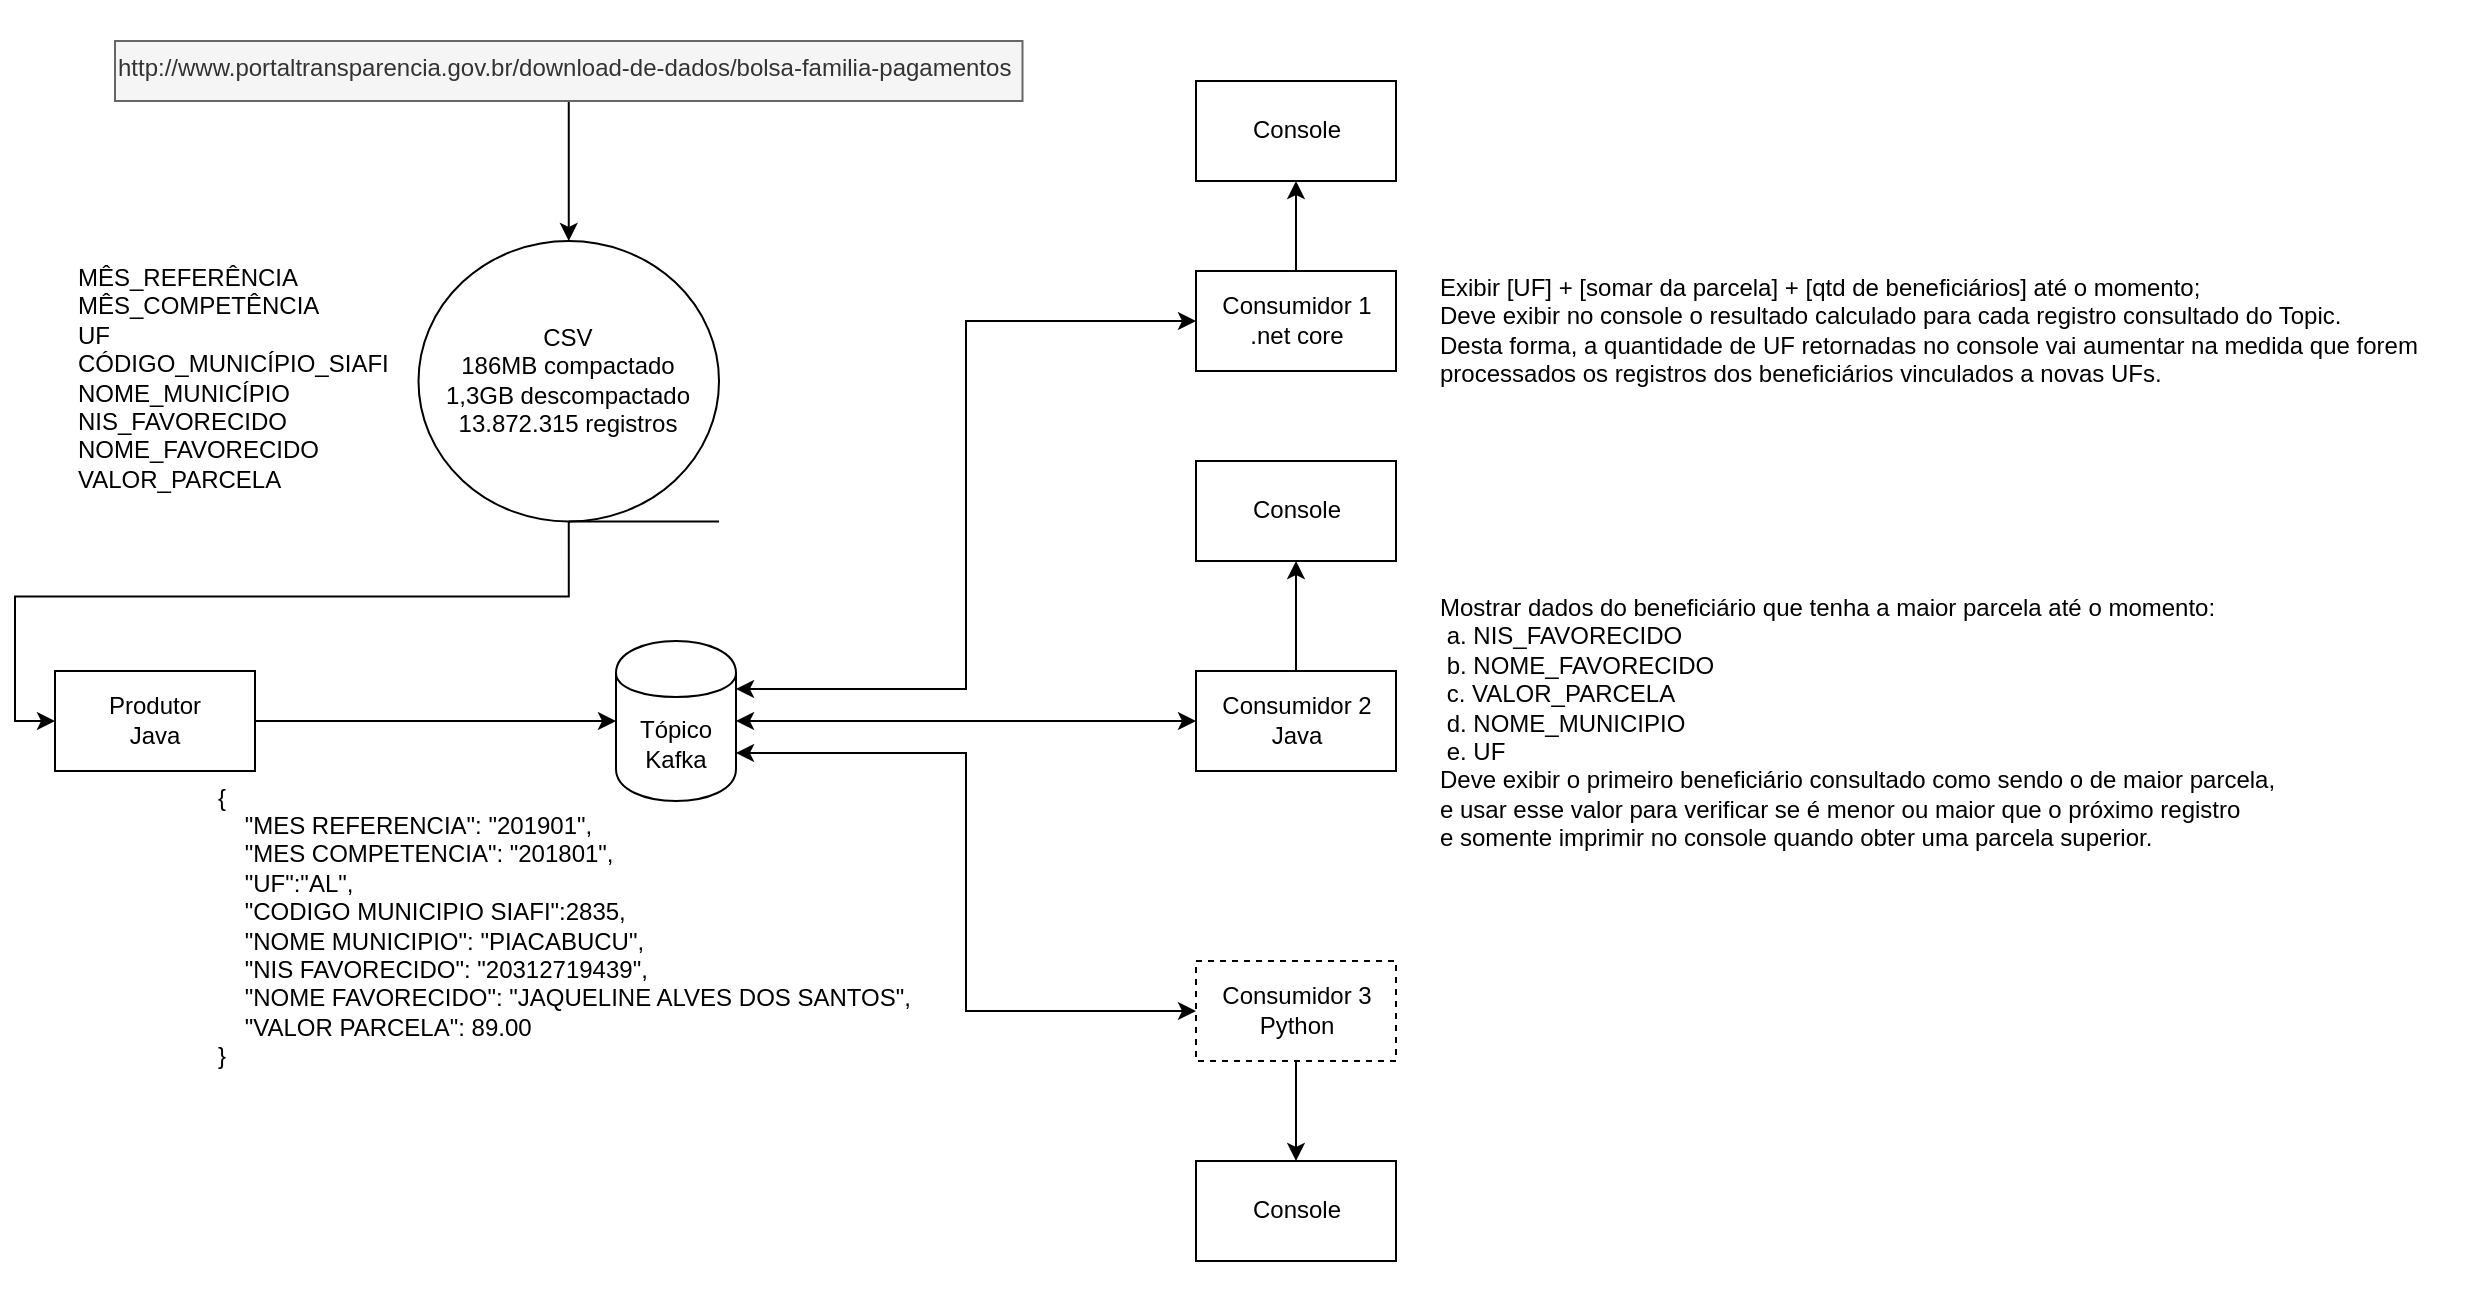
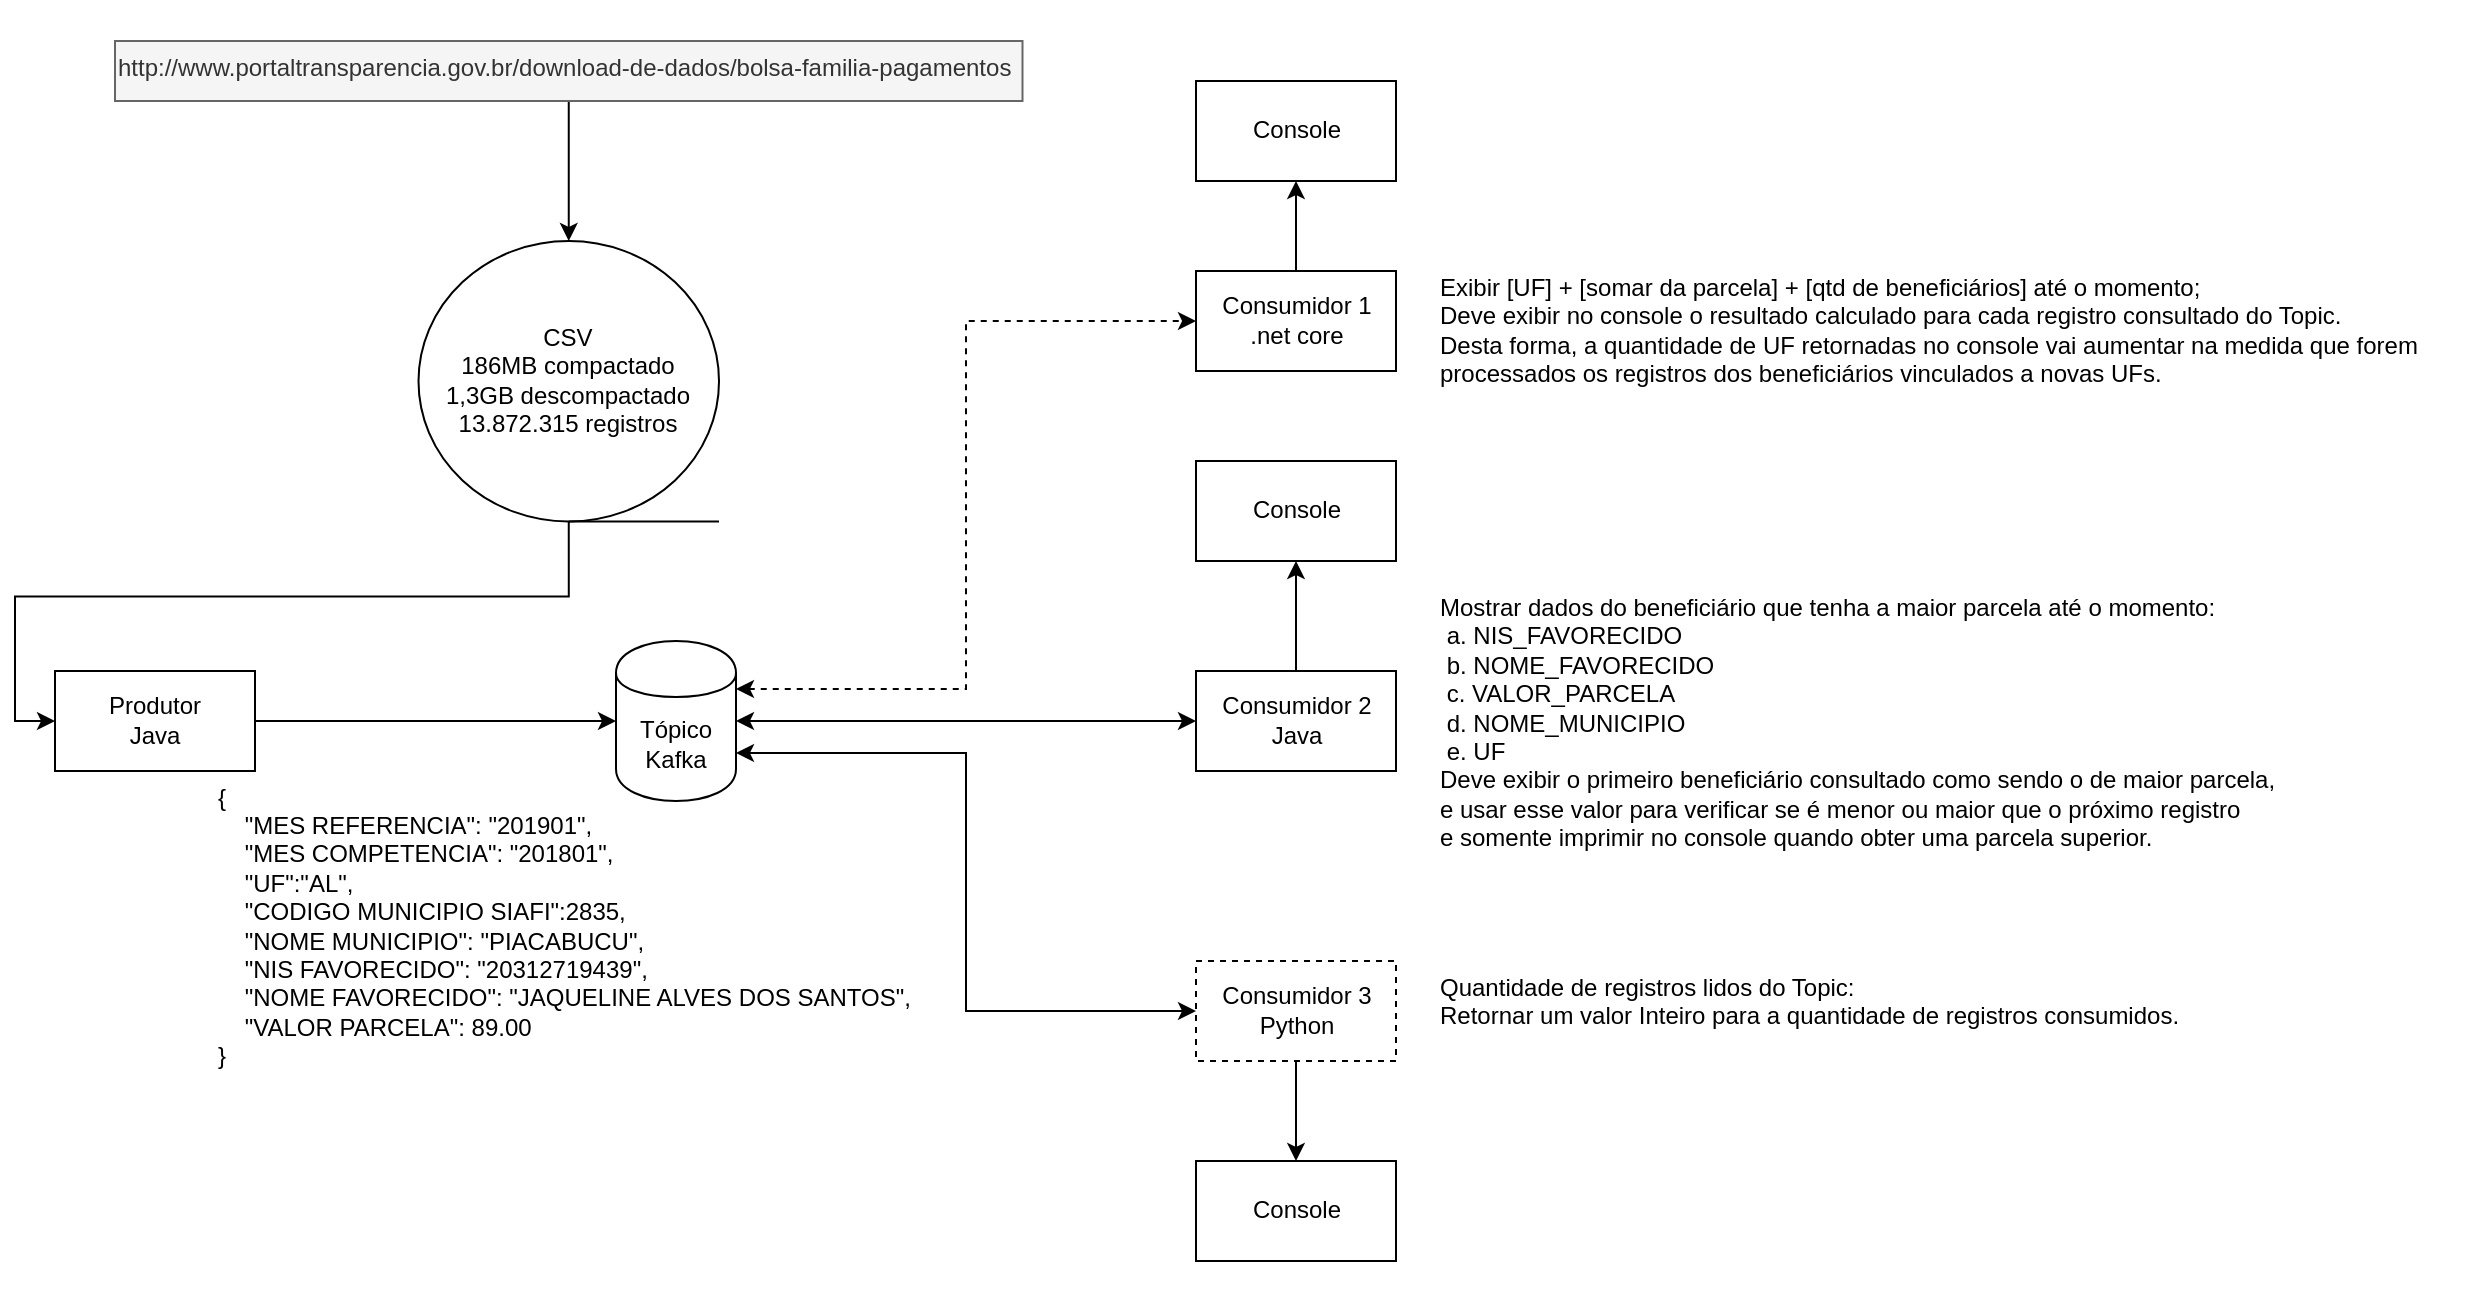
  <mxCell id="0" style=";html=1;" />
  <mxCell id="1" style=";html=1;" parent="0" />
  <mxCell id="2" value="" style="edgeStyle=orthogonalEdgeStyle;rounded=0;orthogonalLoop=1;jettySize=auto;html=1;entryX=0;entryY=0.5;entryDx=0;entryDy=0;exitX=0.5;exitY=1;exitDx=0;exitDy=0;" parent="1" source="3" target="8" edge="1"><mxGeometry relative="1" as="geometry"><mxPoint x="-20" y="360" as="targetPoint" /></mxGeometry></mxCell>
  <mxCell id="3" value="CSV&lt;br&gt;186MB compactado&lt;br&gt;1,3GB descompactado&lt;br&gt;13.872.315 registros" style="shape=tapeData;whiteSpace=wrap;html=1;perimeter=ellipsePerimeter;" parent="1" vertex="1"><mxGeometry x="201.75" y="120" width="150.25" height="140.25" as="geometry" /></mxCell>
- <mxCell id="4" value="MÊS_REFERÊNCIA&lt;br&gt;MÊS_COMPETÊNCIA&lt;br&gt;UF&lt;br&gt;CÓDIGO_MUNICÍPIO_SIAFI&lt;br&gt;NOME_MUNICÍPIO&lt;br&gt;NIS_FAVORECIDO&lt;br&gt;NOME_FAVORECIDO&lt;br&gt;VALOR_PARCELA" style="text;html=1;" parent="1" vertex="1"><mxGeometry x="30" y="125.13" width="160" height="130" as="geometry" /></mxCell>
  <mxCell id="5" style="edgeStyle=orthogonalEdgeStyle;rounded=0;orthogonalLoop=1;jettySize=auto;html=1;exitX=0.5;exitY=1;exitDx=0;exitDy=0;entryX=0.5;entryY=0;entryDx=0;entryDy=0;startArrow=none;startFill=0;" parent="1" source="6" target="3" edge="1"><mxGeometry relative="1" as="geometry" /></mxCell>
  <mxCell id="6" value="http://www.portaltransparencia.gov.br/download-de-dados/bolsa-familia-pagamentos" style="text;html=1;fillColor=#f5f5f5;strokeColor=#666666;fontColor=#333333;" parent="1" vertex="1"><mxGeometry x="50" y="20" width="453.75" height="30" as="geometry" /></mxCell>
  <mxCell id="7" value="" style="edgeStyle=orthogonalEdgeStyle;rounded=0;orthogonalLoop=1;jettySize=auto;html=1;entryX=0;entryY=0.5;entryDx=0;entryDy=0;" parent="1" source="8" target="12" edge="1"><mxGeometry relative="1" as="geometry"><mxPoint x="290.5" y="360" as="targetPoint" /></mxGeometry></mxCell>
  <mxCell id="8" value="Produtor&lt;br&gt;Java" style="html=1;dashed=0;whitespace=wrap;" parent="1" vertex="1"><mxGeometry x="20" y="335" width="100" height="50" as="geometry" /></mxCell>
- <mxCell id="9" style="edgeStyle=orthogonalEdgeStyle;rounded=0;orthogonalLoop=1;jettySize=auto;html=1;exitX=1;exitY=0.3;exitDx=0;exitDy=0;entryX=0;entryY=0.5;entryDx=0;entryDy=0;startArrow=classic;startFill=1;" parent="1" source="12" target="14" edge="1"><mxGeometry relative="1" as="geometry" /></mxCell>
+ <mxCell id="9" style="edgeStyle=orthogonalEdgeStyle;rounded=0;orthogonalLoop=1;jettySize=auto;html=1;exitX=1;exitY=0.3;exitDx=0;exitDy=0;entryX=0;entryY=0.5;entryDx=0;entryDy=0;startArrow=classic;startFill=1;dashed=1;" parent="1" source="12" target="14" edge="1"><mxGeometry relative="1" as="geometry" /></mxCell>
  <mxCell id="10" style="edgeStyle=orthogonalEdgeStyle;rounded=0;orthogonalLoop=1;jettySize=auto;html=1;exitX=1;exitY=0.5;exitDx=0;exitDy=0;entryX=0;entryY=0.5;entryDx=0;entryDy=0;startArrow=classic;startFill=1;" parent="1" source="12" target="17" edge="1"><mxGeometry relative="1" as="geometry" /></mxCell>
  <mxCell id="11" style="edgeStyle=orthogonalEdgeStyle;rounded=0;orthogonalLoop=1;jettySize=auto;html=1;exitX=1;exitY=0.7;exitDx=0;exitDy=0;entryX=0;entryY=0.5;entryDx=0;entryDy=0;startArrow=classic;startFill=1;" parent="1" source="12" target="20" edge="1"><mxGeometry relative="1" as="geometry" /></mxCell>
  <mxCell id="12" value="Tópico Kafka" style="shape=cylinder;whiteSpace=wrap;html=1;boundedLbl=1;backgroundOutline=1;" parent="1" vertex="1"><mxGeometry x="300.5" y="320" width="60" height="80" as="geometry" /></mxCell>
  <mxCell id="13" value="" style="edgeStyle=orthogonalEdgeStyle;rounded=0;orthogonalLoop=1;jettySize=auto;html=1;startArrow=none;startFill=0;" parent="1" source="14" target="15" edge="1"><mxGeometry relative="1" as="geometry" /></mxCell>
  <mxCell id="14" value="Consumidor 1&lt;br&gt;.net core" style="html=1;dashed=0;whitespace=wrap;" parent="1" vertex="1"><mxGeometry x="590.5" y="135" width="100" height="50" as="geometry" /></mxCell>
  <mxCell id="15" value="Console" style="html=1;dashed=0;whitespace=wrap;" parent="1" vertex="1"><mxGeometry x="590.5" y="40" width="100" height="50" as="geometry" /></mxCell>
  <mxCell id="16" value="" style="edgeStyle=orthogonalEdgeStyle;rounded=0;orthogonalLoop=1;jettySize=auto;html=1;startArrow=none;startFill=0;" parent="1" source="17" target="18" edge="1"><mxGeometry relative="1" as="geometry" /></mxCell>
  <mxCell id="17" value="Consumidor 2&lt;br&gt;Java" style="html=1;dashed=0;whitespace=wrap;" parent="1" vertex="1"><mxGeometry x="590.5" y="335" width="100" height="50" as="geometry" /></mxCell>
  <mxCell id="18" value="Console" style="html=1;dashed=0;whitespace=wrap;" parent="1" vertex="1"><mxGeometry x="590.5" y="230" width="100" height="50" as="geometry" /></mxCell>
  <mxCell id="19" value="" style="edgeStyle=orthogonalEdgeStyle;rounded=0;orthogonalLoop=1;jettySize=auto;html=1;startArrow=none;startFill=0;" parent="1" source="20" target="21" edge="1"><mxGeometry relative="1" as="geometry" /></mxCell>
  <mxCell id="20" value="Consumidor 3&lt;br&gt;Python" style="html=1;dashed=1;whitespace=wrap;" parent="1" vertex="1"><mxGeometry x="590.5" y="480" width="100" height="50" as="geometry" /></mxCell>
  <mxCell id="21" value="Console" style="html=1;dashed=0;whitespace=wrap;" parent="1" vertex="1"><mxGeometry x="590.5" y="580" width="100" height="50" as="geometry" /></mxCell>
  <mxCell id="22" value="Exibir [UF] + [somar da parcela] + [qtd de beneficiários] até o momento;&lt;br&gt;&lt;div&gt;Deve exibir no console o resultado calculado para cada registro consultado do Topic.&lt;/div&gt;&lt;div&gt;Desta forma, a quantidade de UF retornadas no console vai aumentar na medida que forem&lt;/div&gt;&lt;div&gt;processados os registros dos beneficiários vinculados a novas UFs.&lt;/div&gt;" style="text;html=1;" parent="1" vertex="1"><mxGeometry x="710.5" y="130" width="499.5" height="60" as="geometry" /></mxCell>
  <mxCell id="23" value="Mostrar dados do beneficiário que tenha a maior parcela até o momento: &lt;br&gt;&amp;nbsp;a. NIS_FAVORECIDO &lt;br&gt;&amp;nbsp;b. NOME_FAVORECIDO &lt;br&gt;&amp;nbsp;c. VALOR_PARCELA &lt;br&gt;&amp;nbsp;d. NOME_MUNICIPIO &lt;br&gt;&amp;nbsp;e. UF&lt;br&gt;&lt;div&gt;Deve exibir o primeiro beneficiário consultado como sendo o de maior parcela,&amp;nbsp;&lt;/div&gt;&lt;div&gt;e usar esse valor para verificar se é menor ou maior que o próximo registro&lt;/div&gt;&lt;div&gt;e somente imprimir no console quando obter uma parcela superior.&lt;/div&gt;" style="text;html=1;" parent="1" vertex="1"><mxGeometry x="710.5" y="290" width="390" height="140" as="geometry" /></mxCell>
+ <mxCell id="24" value="Quantidade de registros lidos do Topic: &lt;br&gt;Retornar um valor Inteiro para a quantidade de registros consumidos." style="text;html=1;" parent="1" vertex="1"><mxGeometry x="710.5" y="480" width="390" height="40" as="geometry" /></mxCell>
  <mxCell id="25" value="&lt;div&gt;{&lt;/div&gt;&lt;div&gt;&amp;nbsp; &amp;nbsp; &quot;MES REFERENCIA&quot;: &quot;201901&quot;,&lt;/div&gt;&lt;div&gt;&amp;nbsp; &amp;nbsp; &quot;MES COMPETENCIA&quot;: &quot;201801&quot;,&lt;/div&gt;&lt;div&gt;&amp;nbsp; &amp;nbsp; &quot;UF&quot;:&quot;AL&quot;,&lt;/div&gt;&lt;div&gt;&amp;nbsp; &amp;nbsp; &quot;CODIGO MUNICIPIO SIAFI&quot;:2835,&lt;/div&gt;&lt;div&gt;&amp;nbsp; &amp;nbsp; &quot;NOME MUNICIPIO&quot;: &quot;PIACABUCU&quot;,&lt;/div&gt;&lt;div&gt;&amp;nbsp; &amp;nbsp; &quot;NIS FAVORECIDO&quot;: &quot;20312719439&quot;,&lt;/div&gt;&lt;div&gt;&amp;nbsp; &amp;nbsp; &quot;NOME FAVORECIDO&quot;: &quot;JAQUELINE ALVES DOS SANTOS&quot;,&lt;/div&gt;&lt;div&gt;&amp;nbsp; &amp;nbsp; &quot;VALOR PARCELA&quot;: 89.00&lt;/div&gt;&lt;div&gt;}&lt;/div&gt;" style="text;html=1;strokeColor=none;fillColor=none;align=left;verticalAlign=middle;whiteSpace=wrap;rounded=0;" parent="1" vertex="1"><mxGeometry x="100" y="380" width="370.5" height="165" as="geometry" /></mxCell>
